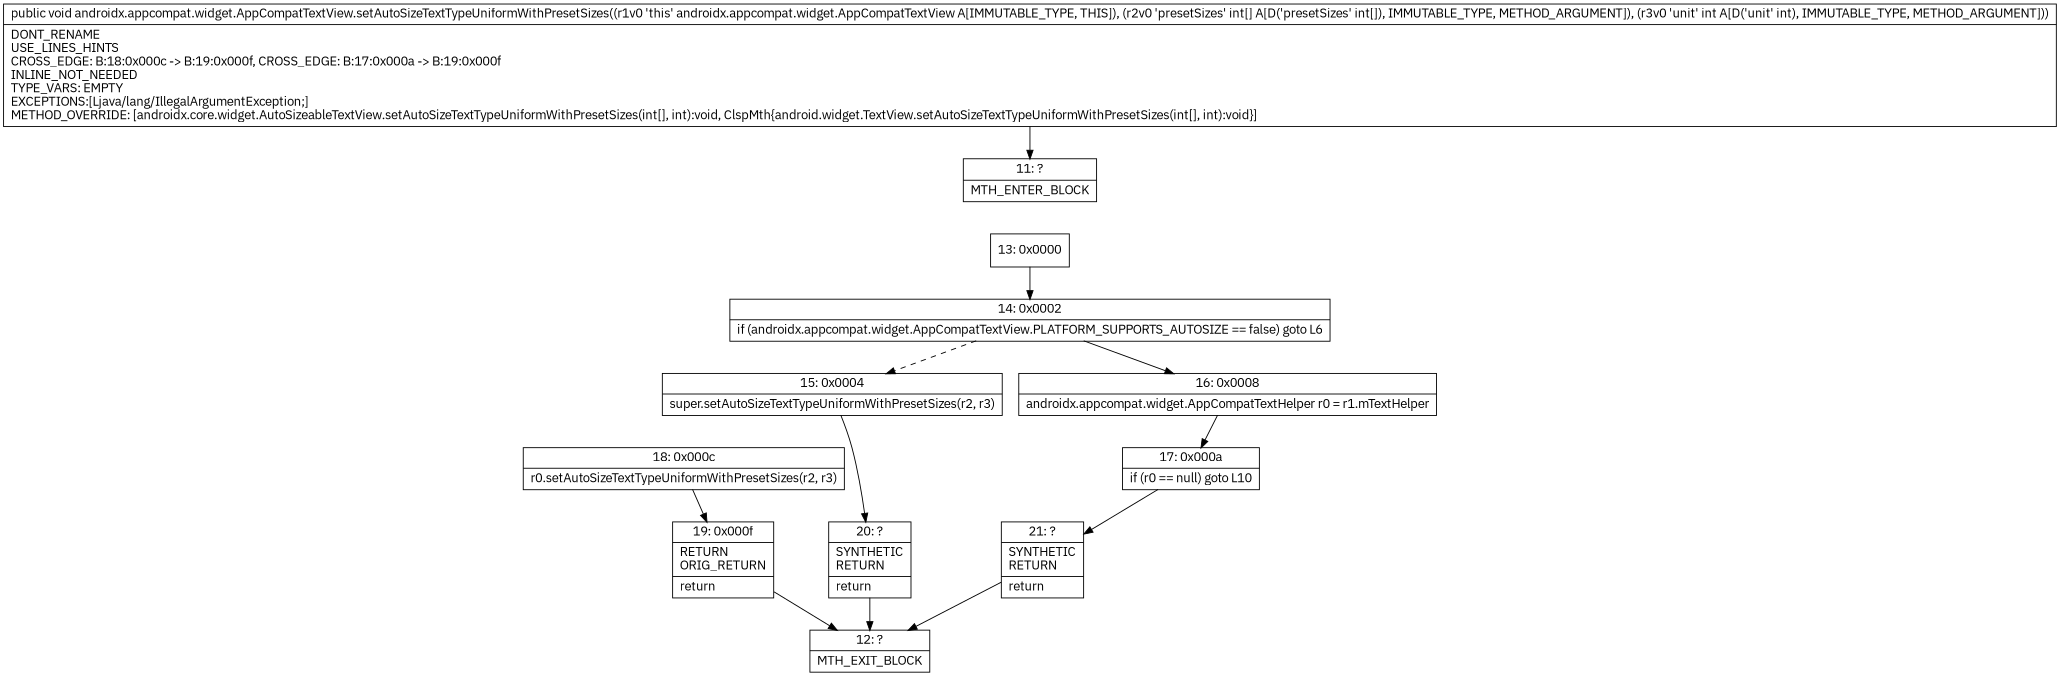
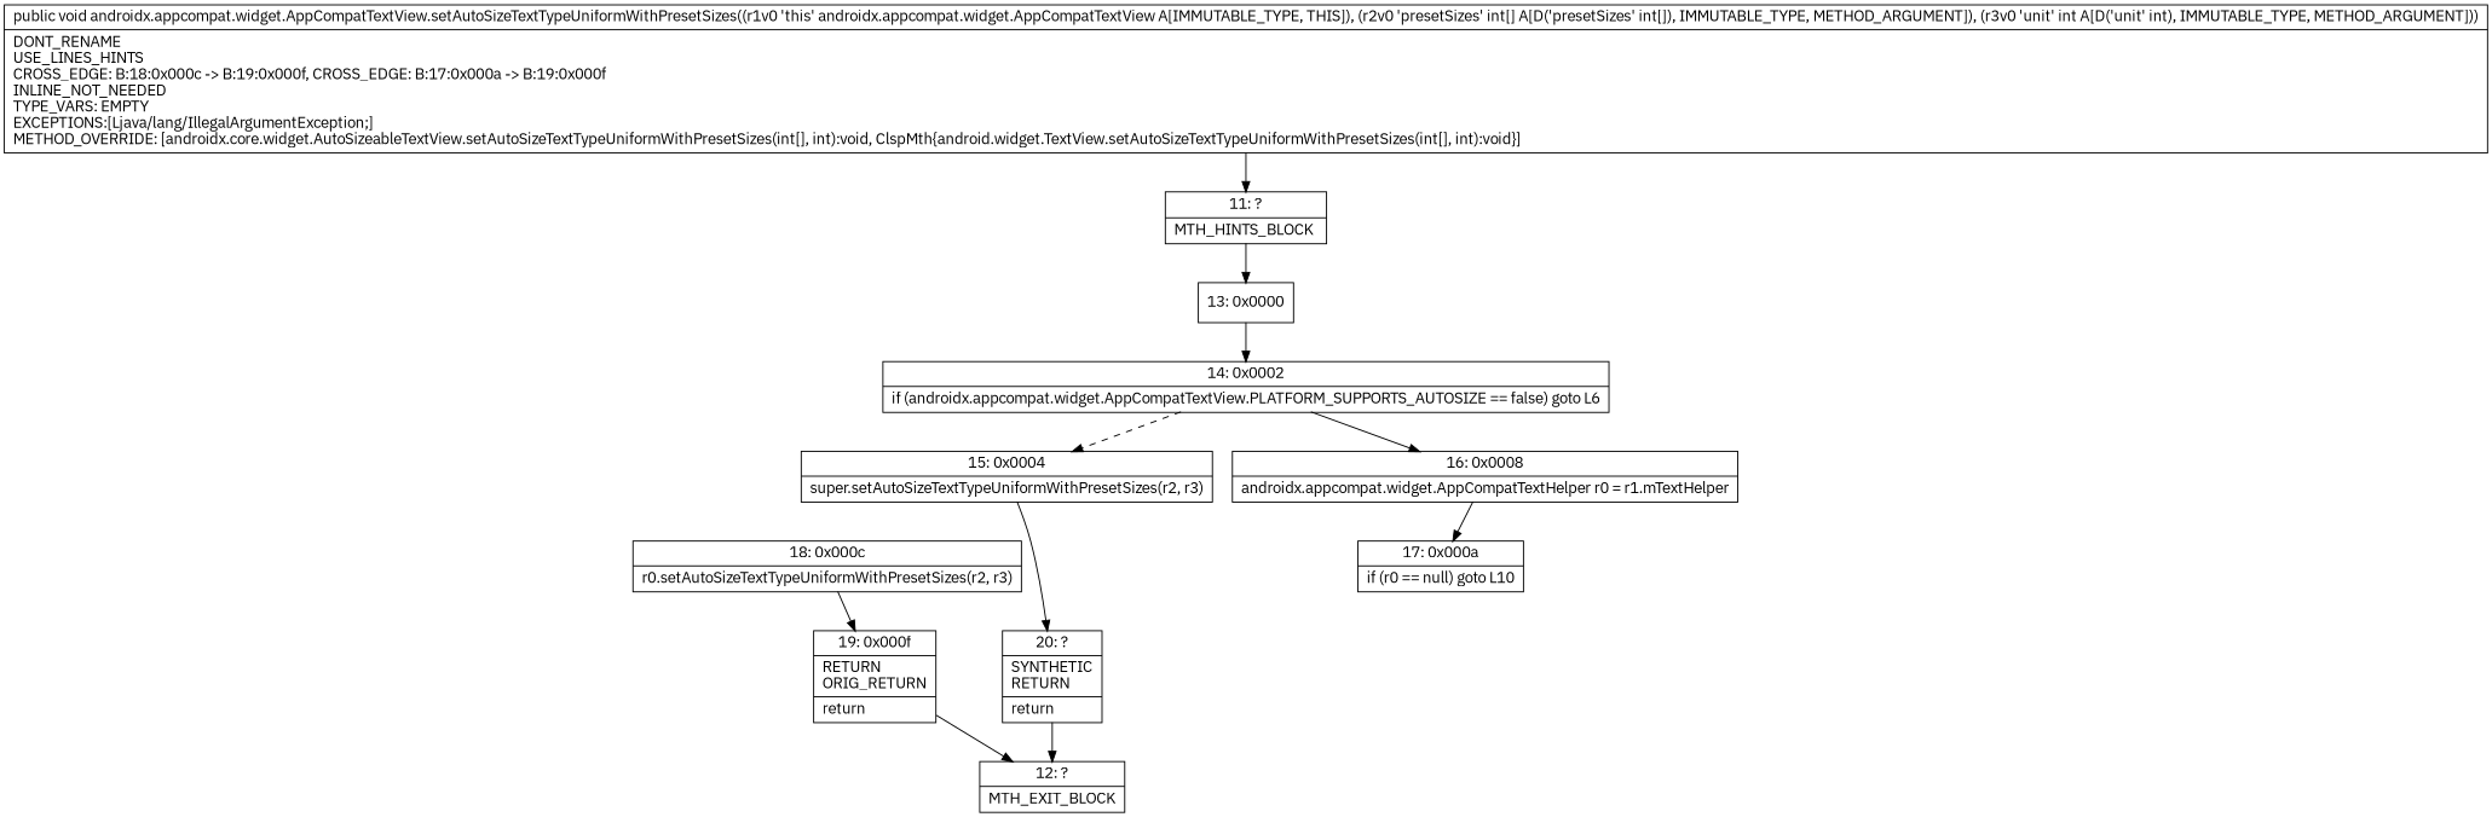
  digraph {
    fontname="IBM Plex Sans"
    node [fontname="IBM Plex Sans" shape=record]
    edge [fontname="IBM Plex Sans"]
-   n1 [label="{11\:\ ?|MTH_ENTER_BLOCK\l}"]
+   n1 [label="{11\:\ ?|MTH_HINTS_BLOCK\l}"]
    n2 [label="{13\:\ 0x0000}"]
    n3 [label="{14\:\ 0x0002|if (androidx.appcompat.widget.AppCompatTextView.PLATFORM_SUPPORTS_AUTOSIZE == false) goto L6\l}"]
    n4 [label="{15\:\ 0x0004|super.setAutoSizeTextTypeUniformWithPresetSizes(r2, r3)\l}"]
    n5 [label="{16\:\ 0x0008|androidx.appcompat.widget.AppCompatTextHelper r0 = r1.mTextHelper\l}"]
    n6 [label="{20\:\ ?|SYNTHETIC\lRETURN\l|return\l}"]
    n7 [label="{17\:\ 0x000a|if (r0 == null) goto L10\l}"]
    n8 [label="{12\:\ ?|MTH_EXIT_BLOCK\l}"]
-   n9 [label="{21\:\ ?|SYNTHETIC\lRETURN\l|return\l}"]
    n10 [label="{18\:\ 0x000c|r0.setAutoSizeTextTypeUniformWithPresetSizes(r2, r3)\l}"]
    n11 [label="{19\:\ 0x000f|RETURN\lORIG_RETURN\l|return\l}"]
    n12 [label="{public void androidx.appcompat.widget.AppCompatTextView.setAutoSizeTextTypeUniformWithPresetSizes((r1v0 'this' androidx.appcompat.widget.AppCompatTextView A[IMMUTABLE_TYPE, THIS]), (r2v0 'presetSizes' int[] A[D('presetSizes' int[]), IMMUTABLE_TYPE, METHOD_ARGUMENT]), (r3v0 'unit' int A[D('unit' int), IMMUTABLE_TYPE, METHOD_ARGUMENT]))  | DONT_RENAME\lUSE_LINES_HINTS\lCROSS_EDGE: B:18:0x000c \-\> B:19:0x000f, CROSS_EDGE: B:17:0x000a \-\> B:19:0x000f\lINLINE_NOT_NEEDED\lTYPE_VARS: EMPTY\lEXCEPTIONS:[Ljava\/lang\/IllegalArgumentException;]\lMETHOD_OVERRIDE: [androidx.core.widget.AutoSizeableTextView.setAutoSizeTextTypeUniformWithPresetSizes(int[], int):void, ClspMth\{android.widget.TextView.setAutoSizeTextTypeUniformWithPresetSizes(int[], int):void\}]\l}"]
+   n1 -> n2
    n2 -> n3
    n3 -> n4 [style=dashed]
    n3 -> n5
    n4 -> n6
    n5 -> n7
    n6 -> n8
-   n7 -> n9
-   n9 -> n8
    n10 -> n11
    n11 -> n8
    n12 -> n1
  }
